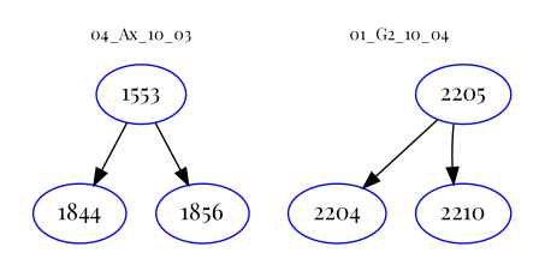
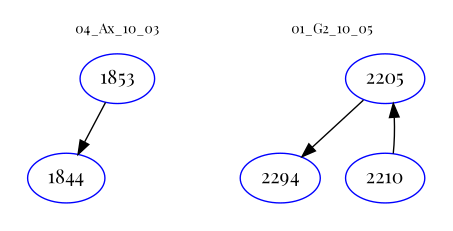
  digraph {
    fontname="Playfair Display"
    node [color=blue fontname="Playfair Display"]
    edge [color=black fontname="Playfair Display"]
-   n1 [label=1553]
+   n1 [label=1853]
    n2 [label=1844]
-   n3 [label=1856]
    n4 [label=2205]
-   n5 [label=2204]
+   n5 [label=2294]
    n6 [label=2210]
    subgraph cluster_1 {
      color=white
      fontsize=10
      label="04_Ax_10_03"
      n1
      n2
-     n3
    }
    subgraph cluster_2 {
      color=white
      fontsize=10
-     label="01_G2_10_04"
+     label="01_G2_10_05"
      n4
      n5
      n6
    }
    n1 -> n2
-   n1 -> n3
    n4 -> n5
-   n4 -> n6
+   n6 -> n4
  }
